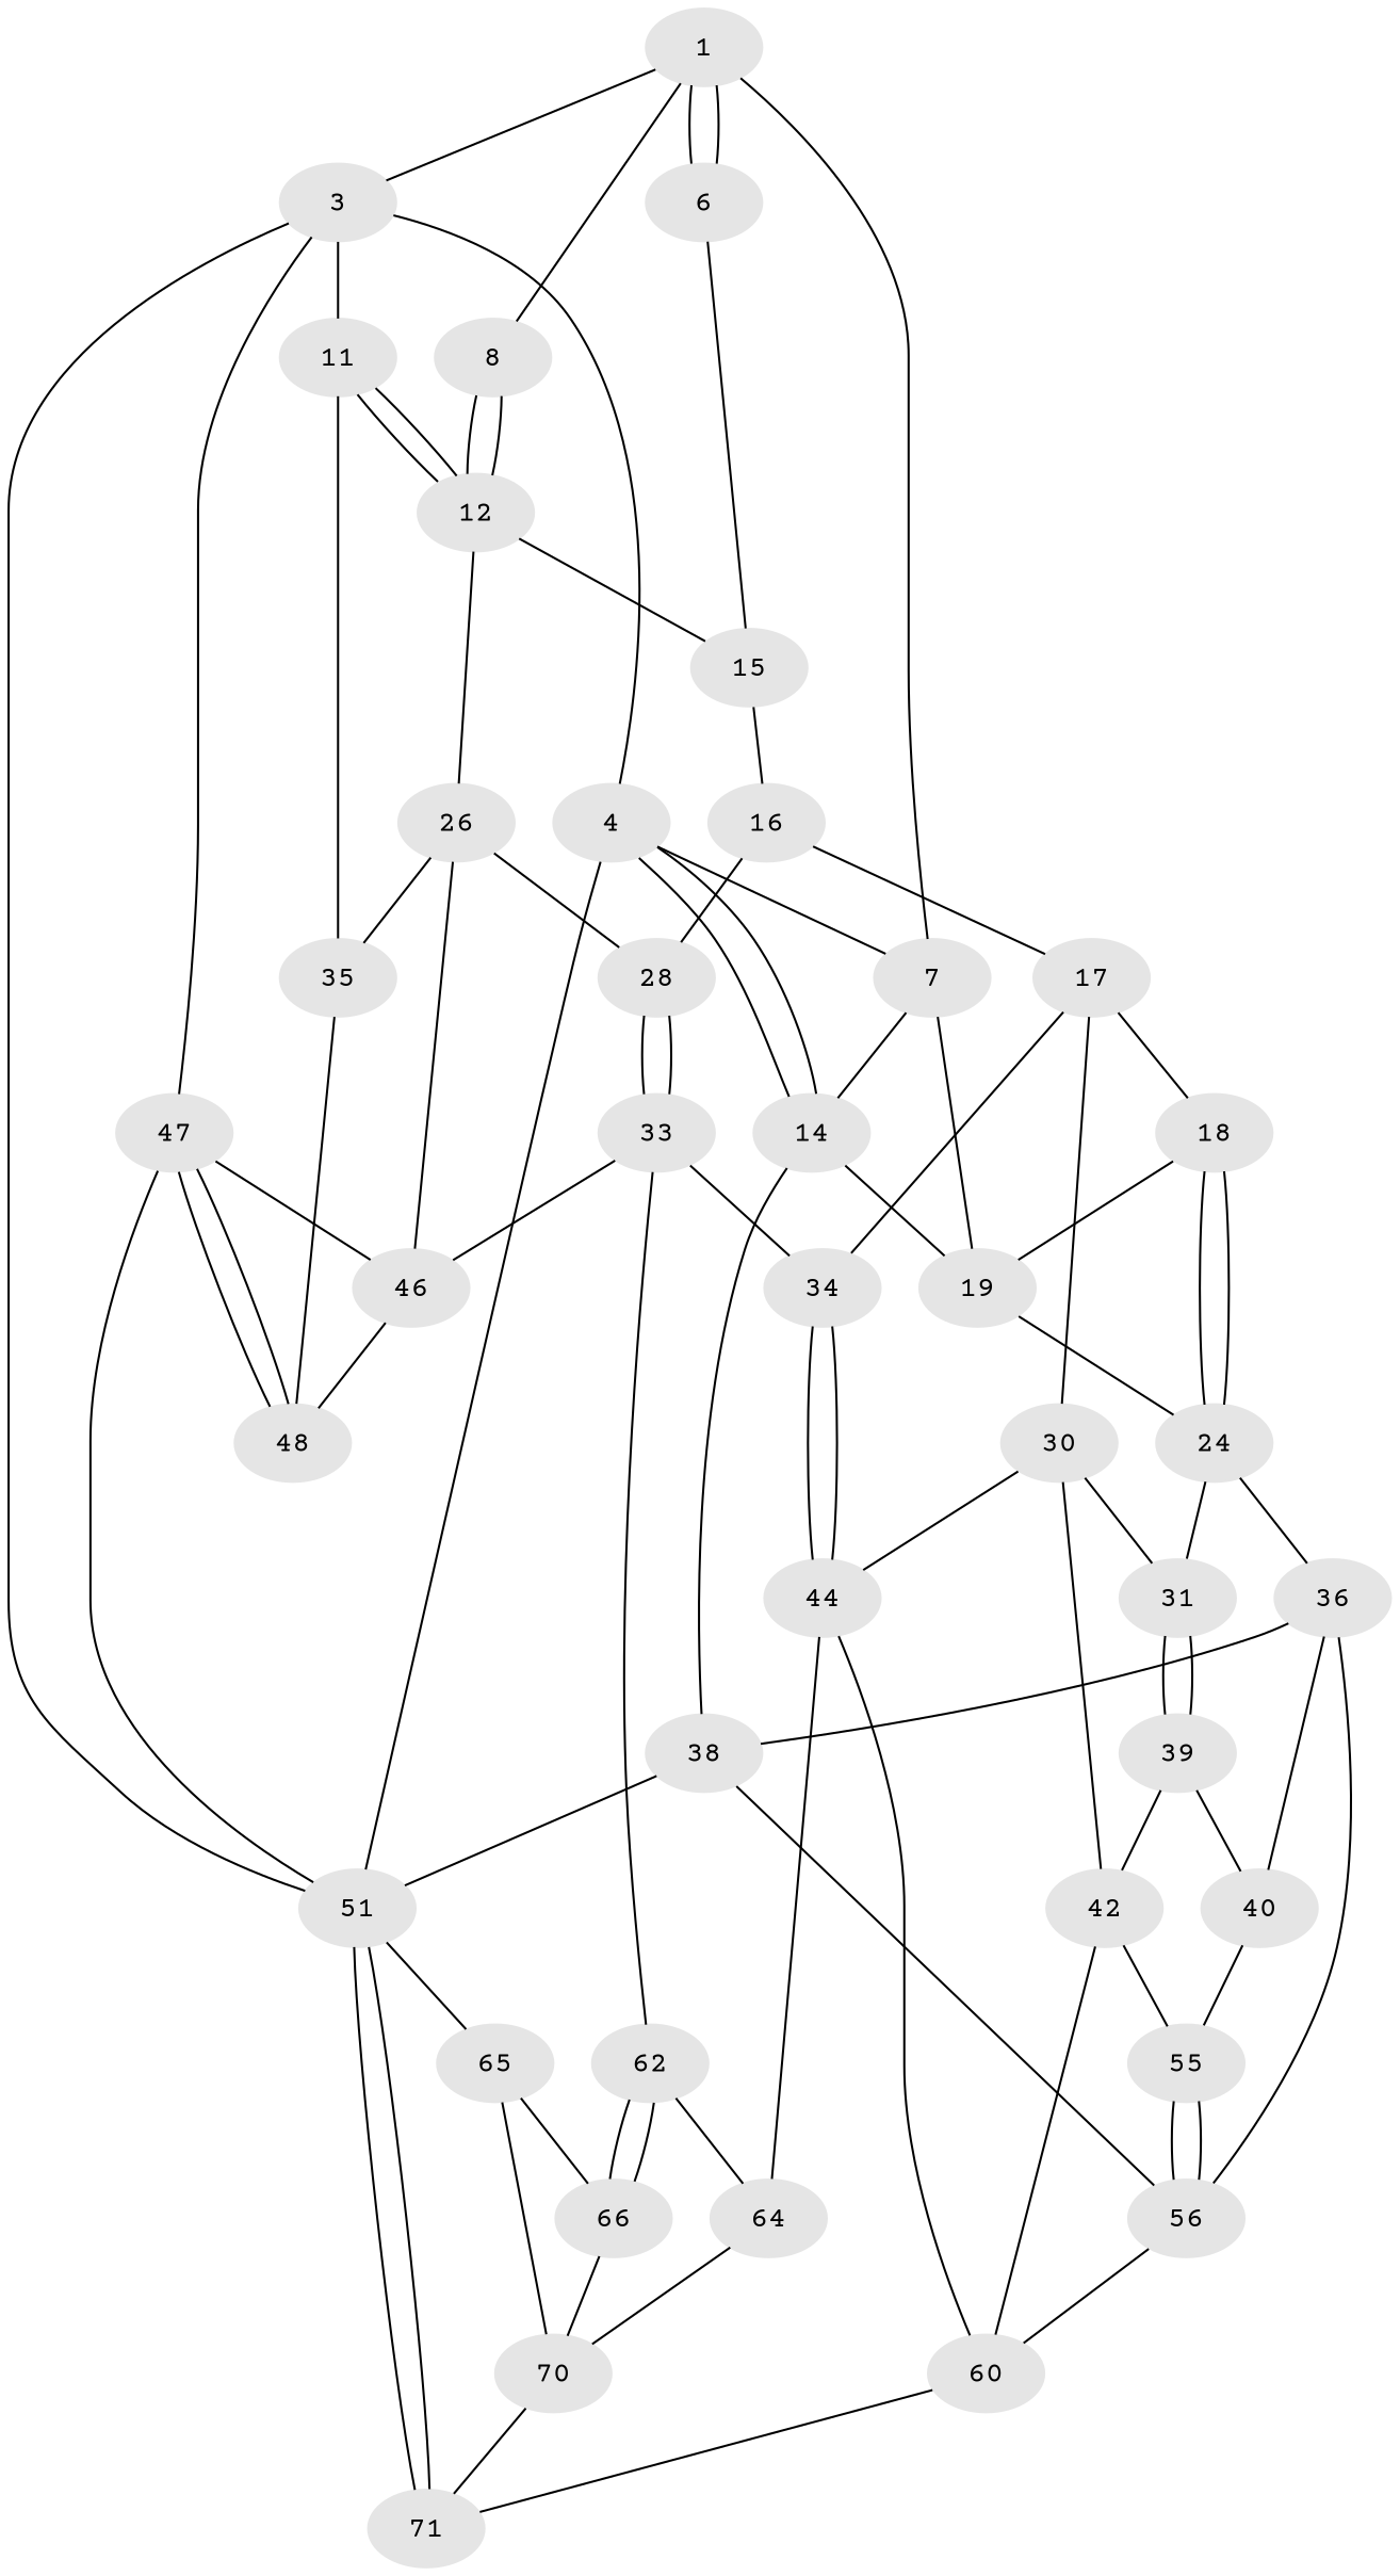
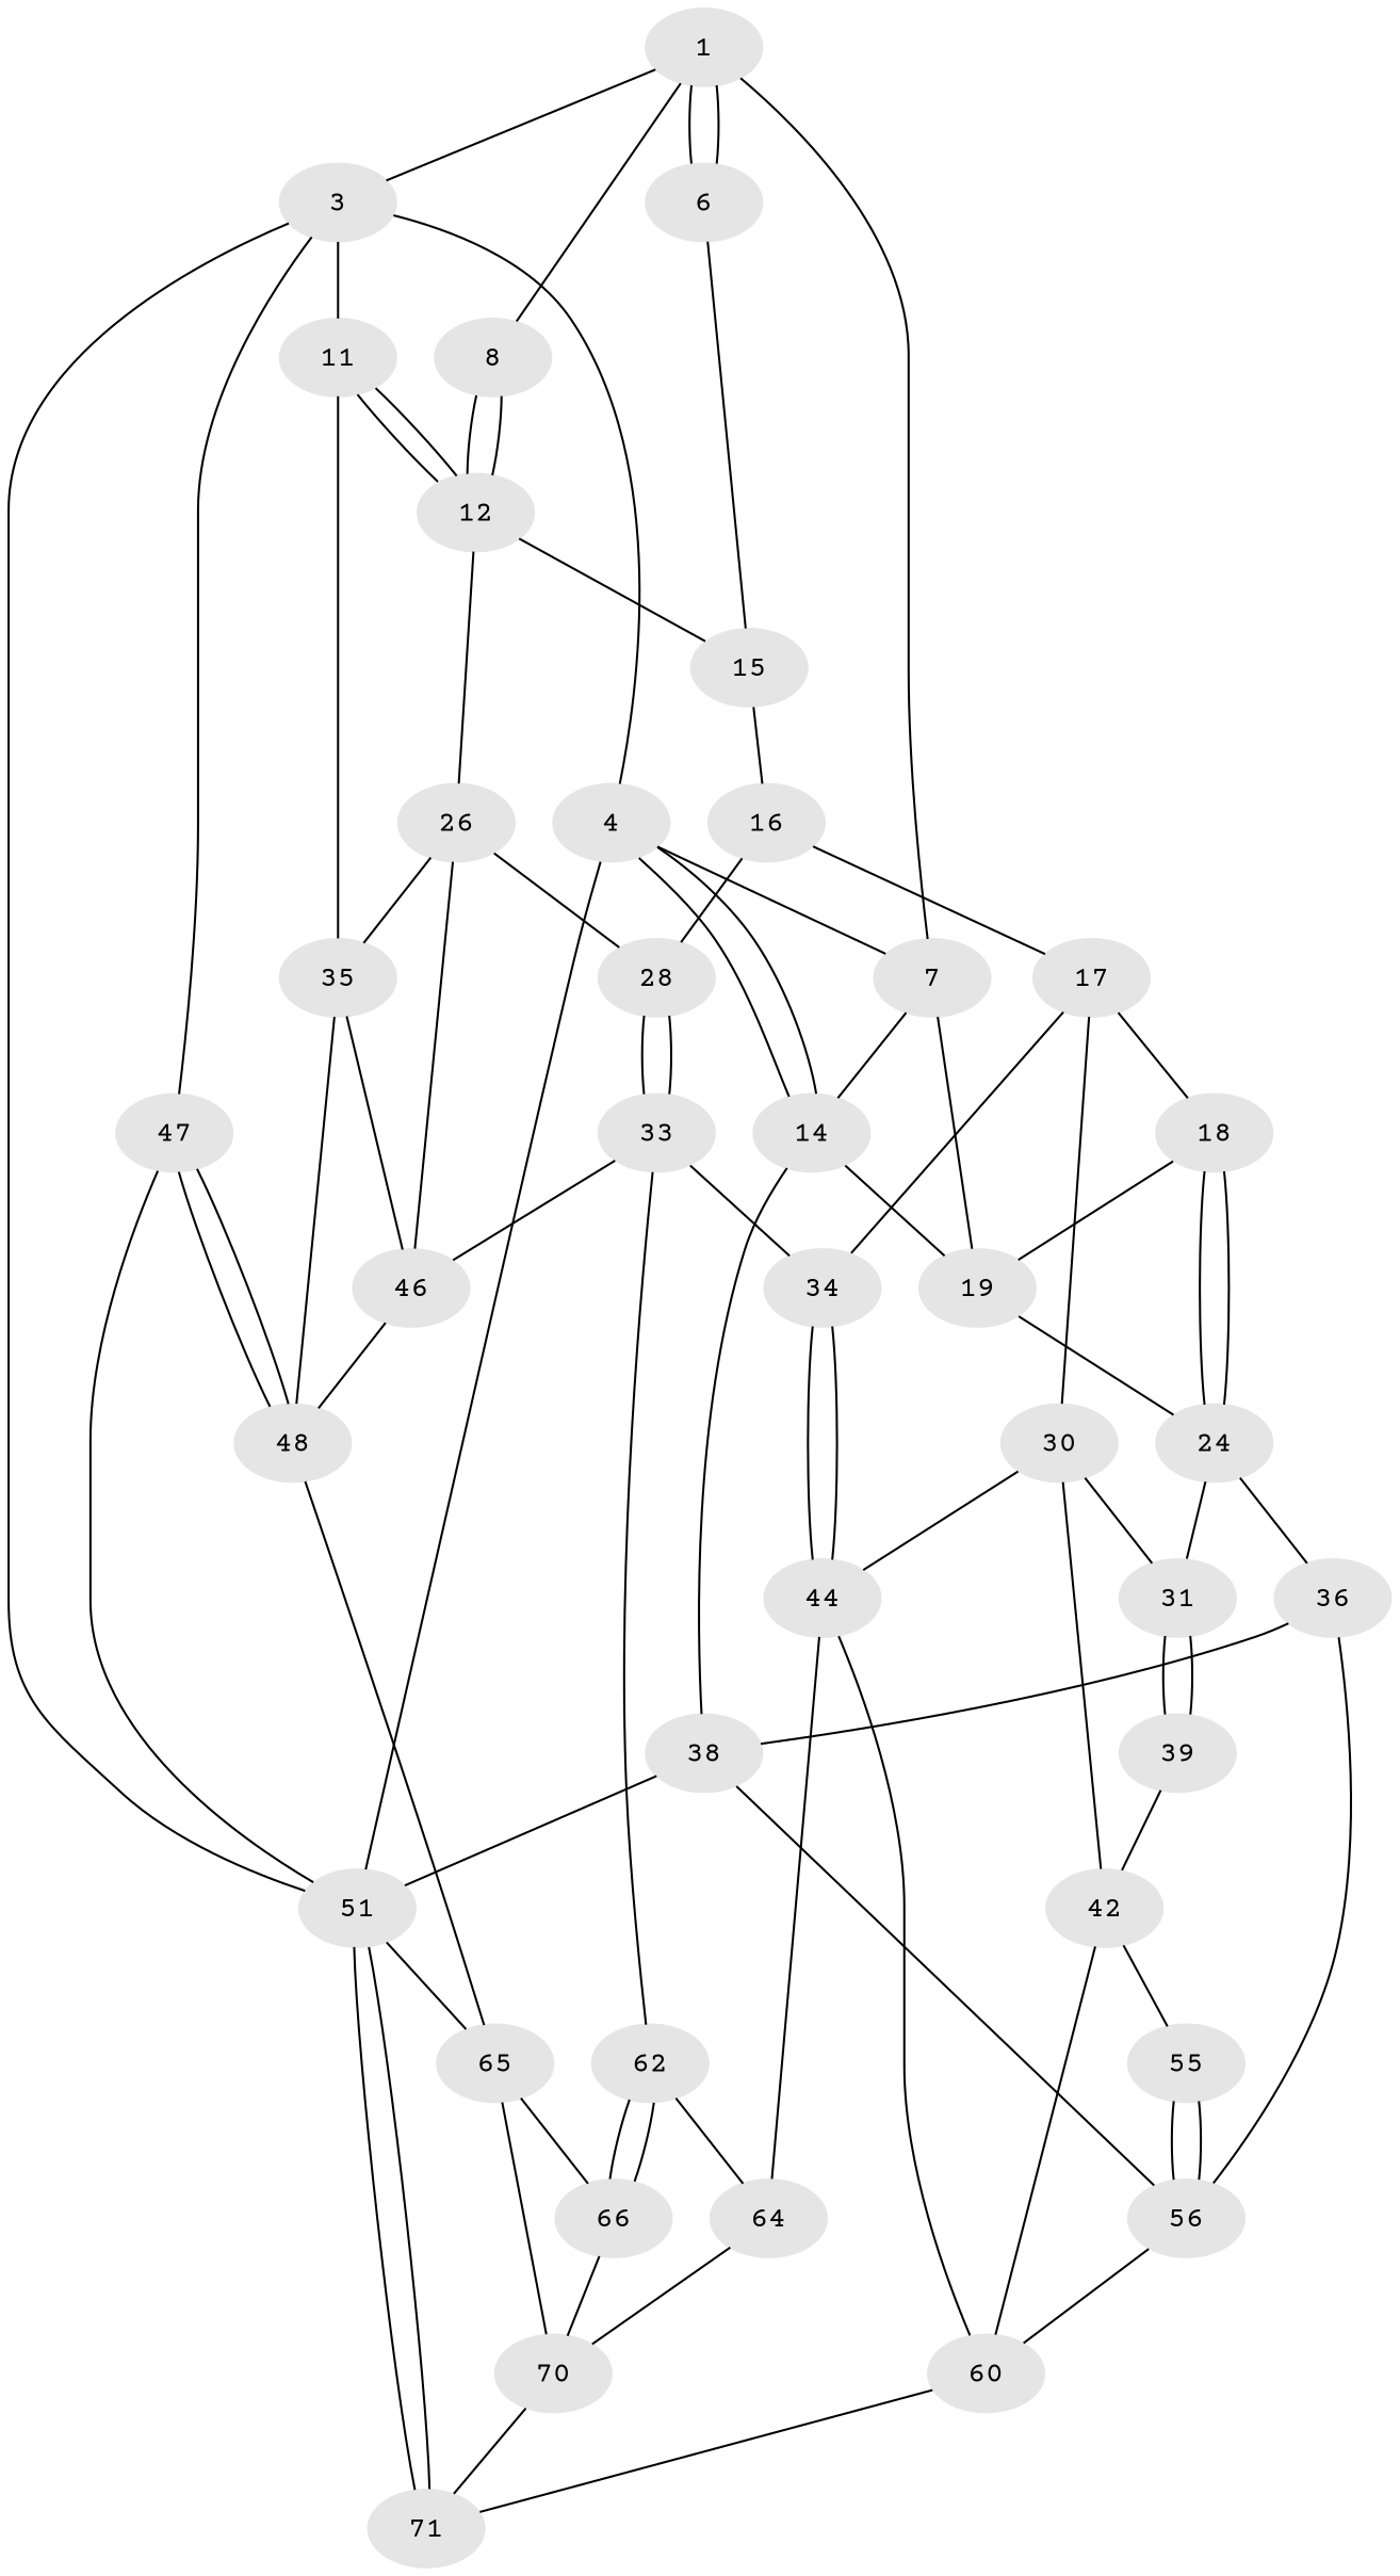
  graph {
    fontname="Courier Prime"
    node [color=gray90 fontname="Courier Prime" style=filled]
    edge [fontname="Courier Prime"]
    1 [super="+2"]
    3 [super="+10"]
    6 [super="+9"]
    8
    7 [super="+13"]
    4 [super="+5"]
    11
    47
    51 [super="+67"]
    15 [super="+23"]
    12 [super="+22"]
    14 [super="+21"]
    35 [super="+45"]
    48 [super="+49"]
    65 [super="+68"]
    71
    19 [super="+20"]
    38 [super="+50"]
    16 [super="+25"]
    24 [super="+32"]
    26 [super="+27"]
    46 [super="+52"]
    28
    56 [super="+58"]
    17 [super="+29"]
    18
    30 [super="+41"]
    34
    33 [super="+53"]
    31
    42 [super="+57"]
    44 [super="+59"]
    36 [super="+37"]
    39 [super="+43"]
-   40 [super="+54"]
    62 [super="+63"]
    55
    60 [super="+61"]
    64 [super="+69"]
    66
    70 [super="+72"]
    1 -- 3
    1 -- 6
    1 -- 6
    1 -- 8
    1 -- 7
    3 -- 4
    3 -- 11
    3 -- 47
    3 -- 51
    6 -- 15
    8 -- 12
    8 -- 12
    7 -- 14
    7 -- 19
    4 -- 7
    4 -- 51
    4 -- 14
    4 -- 14
    11 -- 12
    11 -- 12
    11 -- 35
    47 -- 51
    47 -- 48
    47 -- 48
    51 -- 65
    51 -- 71
    51 -- 71
    15 -- 16 [weight=2]
    12 -- 15
    12 -- 26
    14 -- 19
    14 -- 38
    35 -- 48
-   47 -- 46
+   35 -- 46
+   48 -- 65
    65 -- 66
    65 -- 70
    19 -- 24
    38 -- 51
    38 -- 56
    16 -- 28
    16 -- 17
    24 -- 31
    24 -- 36
    26 -- 35
    26 -- 46
    26 -- 28
    46 -- 48
    28 -- 33
    28 -- 33
    56 -- 60
    17 -- 18
    17 -- 30
    17 -- 34
    18 -- 19
    18 -- 24
    18 -- 24
    30 -- 31
    30 -- 42
    30 -- 44
    34 -- 44
    34 -- 44
    33 -- 46
    33 -- 34
    33 -- 62
    31 -- 39
    31 -- 39
    42 -- 55
    42 -- 60
    44 -- 60
    44 -- 64
    36 -- 38
    36 -- 56
-   36 -- 40
    39 -- 42
-   39 -- 40 [weight=2]
-   40 -- 55
    62 -- 64 [weight=2]
    62 -- 66
    62 -- 66
    55 -- 56
    55 -- 56
    60 -- 71
    64 -- 70
    66 -- 70
    70 -- 71
  }
